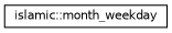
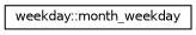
  digraph {
    rankdir=LR
-   n1 [color=black fillcolor=white fontname=Helvetica fontsize=10 height=0.2 label="islamic::month_weekday" shape=record style=filled width=0.4]
+   n1 [color=black fillcolor=white fontname=Helvetica fontsize=10 height=0.2 label="weekday::month_weekday" shape=record style=filled width=0.4]
  }
